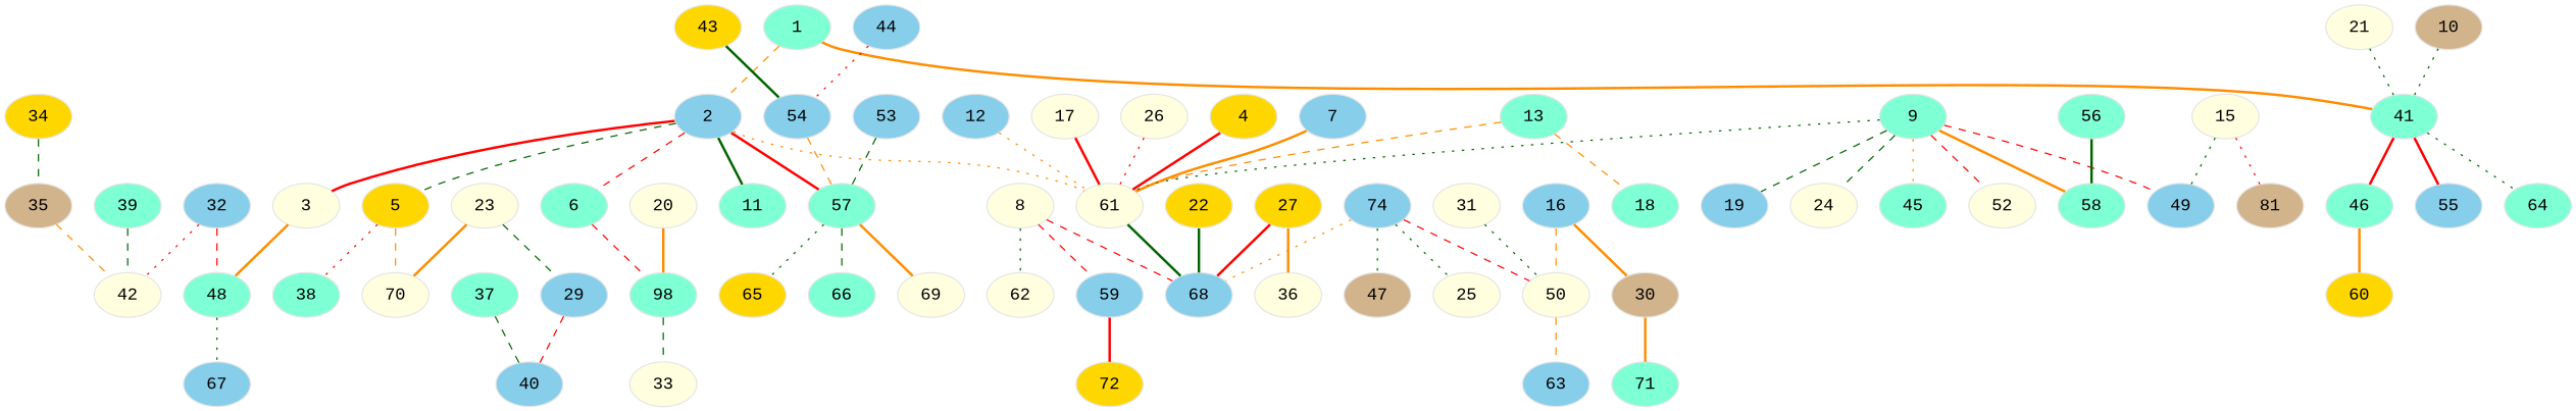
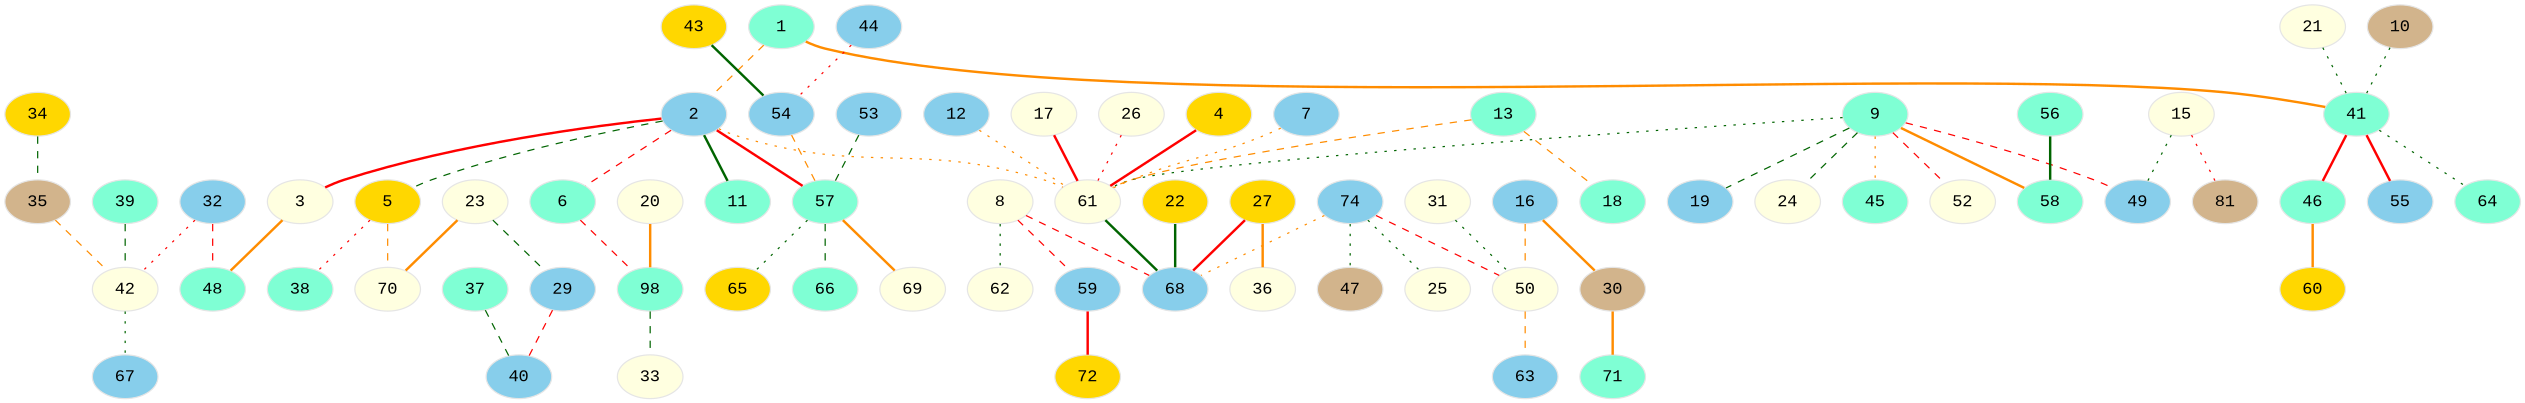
  graph {
    fontname="Liberation Mono"
    node [color=gray90 fillcolor=aquamarine fontname="Liberation Mono" style=filled]
    edge [color=darkgreen fontname="Liberation Mono" style=dashed weight=1.0]
    2 [fillcolor=skyblue]
    1
    41
    3 [fillcolor=lightyellow]
    5 [fillcolor=gold]
    6
    11
    57
    61 [fillcolor=lightyellow]
    46
    55 [fillcolor=skyblue]
    64
    48
    38
    70 [fillcolor=lightyellow]
    n16 [label=98]
    65 [fillcolor=gold]
    66
    69 [fillcolor=lightyellow]
    68 [fillcolor=skyblue]
    4 [fillcolor=gold]
    33 [fillcolor=lightyellow]
    7 [fillcolor=skyblue]
    8 [fillcolor=lightyellow]
    59 [fillcolor=skyblue]
    62 [fillcolor=lightyellow]
    72 [fillcolor=gold]
    9
    19 [fillcolor=skyblue]
    24 [fillcolor=lightyellow]
    45
    49 [fillcolor=skyblue]
    52 [fillcolor=lightyellow]
    58
    10 [fillcolor=tan]
    12 [fillcolor=skyblue]
    13
    18
    n39 [fillcolor=skyblue label=74]
    25 [fillcolor=lightyellow]
    47 [fillcolor=tan]
    50 [fillcolor=lightyellow]
    63 [fillcolor=skyblue]
    15 [fillcolor=lightyellow]
    n45 [fillcolor=tan label=81]
    16 [fillcolor=skyblue]
    30 [fillcolor=tan]
    71
    17 [fillcolor=lightyellow]
    20 [fillcolor=lightyellow]
    21 [fillcolor=lightyellow]
    22 [fillcolor=gold]
    23 [fillcolor=lightyellow]
    29 [fillcolor=skyblue]
    40 [fillcolor=skyblue]
    26 [fillcolor=lightyellow]
    27 [fillcolor=gold]
    36 [fillcolor=lightyellow]
    31 [fillcolor=lightyellow]
    32 [fillcolor=skyblue]
    42 [fillcolor=lightyellow]
    67 [fillcolor=skyblue]
    34 [fillcolor=gold]
    35 [fillcolor=tan]
    37
    39
    60 [fillcolor=gold]
    43 [fillcolor=gold]
    54 [fillcolor=skyblue]
    44 [fillcolor=skyblue]
    53 [fillcolor=skyblue]
    56
    2 -- 3 [color=red style=bold]
    2 -- 5
    2 -- 6 [color=red]
    2 -- 11 [style=bold]
    2 -- 57 [color=red style=bold]
    2 -- 61 [color=darkorange style=dotted]
    1 -- 2 [color=darkorange]
    1 -- 41 [color=darkorange style=bold]
    41 -- 46 [color=red style=bold]
    41 -- 55 [color=red style=bold]
    41 -- 64 [style=dotted]
    3 -- 48 [color=darkorange style=bold]
    5 -- 38 [color=red style=dotted]
    5 -- 70 [color=darkorange]
    6 -- n16 [color=red]
    57 -- 65 [style=dotted]
    57 -- 66
    57 -- 69 [color=darkorange style=bold]
    61 -- 68 [style=bold]
    46 -- 60 [color=darkorange style=bold]
    n16 -- 33
    4 -- 61 [color=red style=bold]
-   7 -- 61 [color=darkorange style=bold]
+   7 -- 61 [color=darkorange style=dotted]
    8 -- 68 [color=red]
    8 -- 59 [color=red]
    8 -- 62 [style=dotted]
    59 -- 72 [color=red style=bold]
    9 -- 61 [style=dotted]
    9 -- 19
    9 -- 24
    9 -- 45 [color=darkorange style=dotted]
    9 -- 49 [color=red]
    9 -- 52 [color=red]
    9 -- 58 [color=darkorange style=bold]
    10 -- 41 [style=dotted]
    12 -- 61 [color=darkorange style=dotted]
    13 -- 61 [color=darkorange]
    13 -- 18 [color=darkorange]
    n39 -- 68 [color=darkorange style=dotted]
    n39 -- 25 [style=dotted]
    n39 -- 47 [style=dotted]
    n39 -- 50 [color=red]
    50 -- 63 [color=darkorange]
    15 -- 49 [style=dotted]
    15 -- n45 [color=red style=dotted]
    16 -- 50 [color=darkorange]
    16 -- 30 [color=darkorange style=bold]
    30 -- 71 [color=darkorange style=bold]
    17 -- 61 [color=red style=bold]
    20 -- n16 [color=darkorange style=bold]
    21 -- 41 [style=dotted]
    22 -- 68 [style=bold]
    23 -- 70 [color=darkorange style=bold]
    23 -- 29
    29 -- 40 [color=red]
    26 -- 61 [color=red style=dotted]
    27 -- 68 [color=red style=bold]
    27 -- 36 [color=darkorange style=bold]
    31 -- 50 [style=dotted]
    32 -- 48 [color=red]
    32 -- 42 [color=red style=dotted]
-   48 -- 67 [style=dotted]
+   42 -- 67 [style=dotted]
    34 -- 35
    35 -- 42 [color=darkorange]
    37 -- 40
    39 -- 42
    43 -- 54 [style=bold]
    54 -- 57 [color=darkorange]
    44 -- 54 [color=red style=dotted]
    53 -- 57
    56 -- 58 [style=bold]
  }
